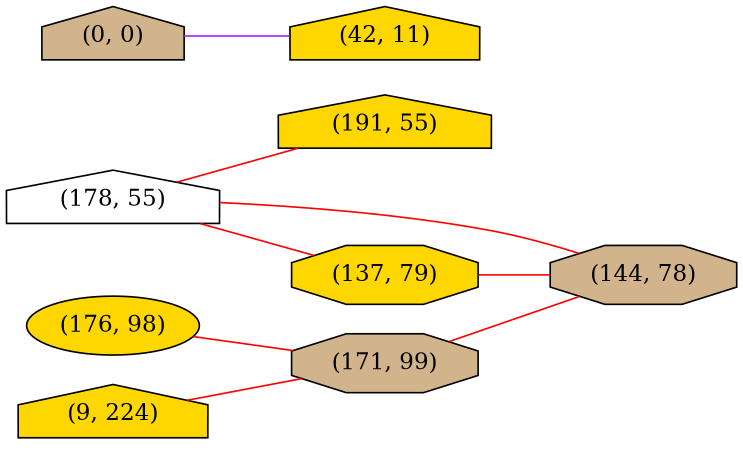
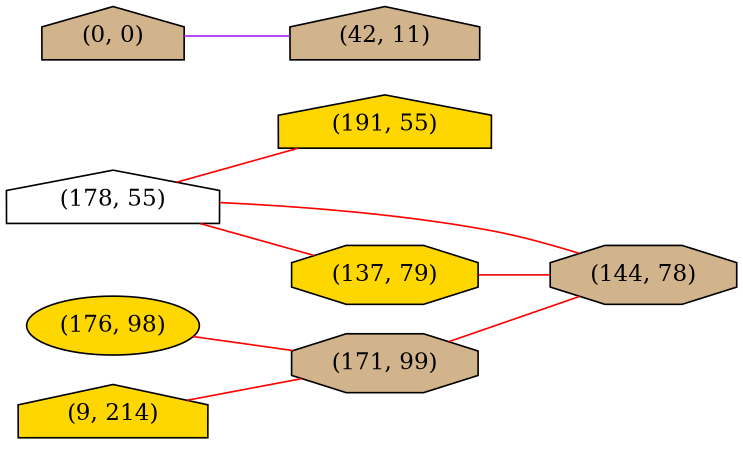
  graph {
    rankdir=LR
    node [fillcolor=gold shape=house style=filled]
    edge [color=red weight=1]
    "(178, 55)" [fillcolor=white]
    "(191, 55)"
    "(144, 78)" [fillcolor=tan shape=octagon]
    "(137, 79)" [shape=octagon]
    "(0, 0)" [fillcolor=tan]
-   "(42, 11)"
+   "(42, 11)" [fillcolor=tan]
    n7 [label="(176, 98)" shape=ellipse]
    "(171, 99)" [fillcolor=tan shape=octagon]
-   "(9, 214)" [label="(9, 224)"]
+   "(9, 214)"
    "(178, 55)" -- "(191, 55)"
    "(178, 55)" -- "(144, 78)"
    "(178, 55)" -- "(137, 79)"
    "(137, 79)" -- "(144, 78)"
    "(0, 0)" -- "(42, 11)" [color=purple weight=4]
    n7 -- "(171, 99)"
    "(171, 99)" -- "(144, 78)"
    "(9, 214)" -- "(171, 99)"
  }
